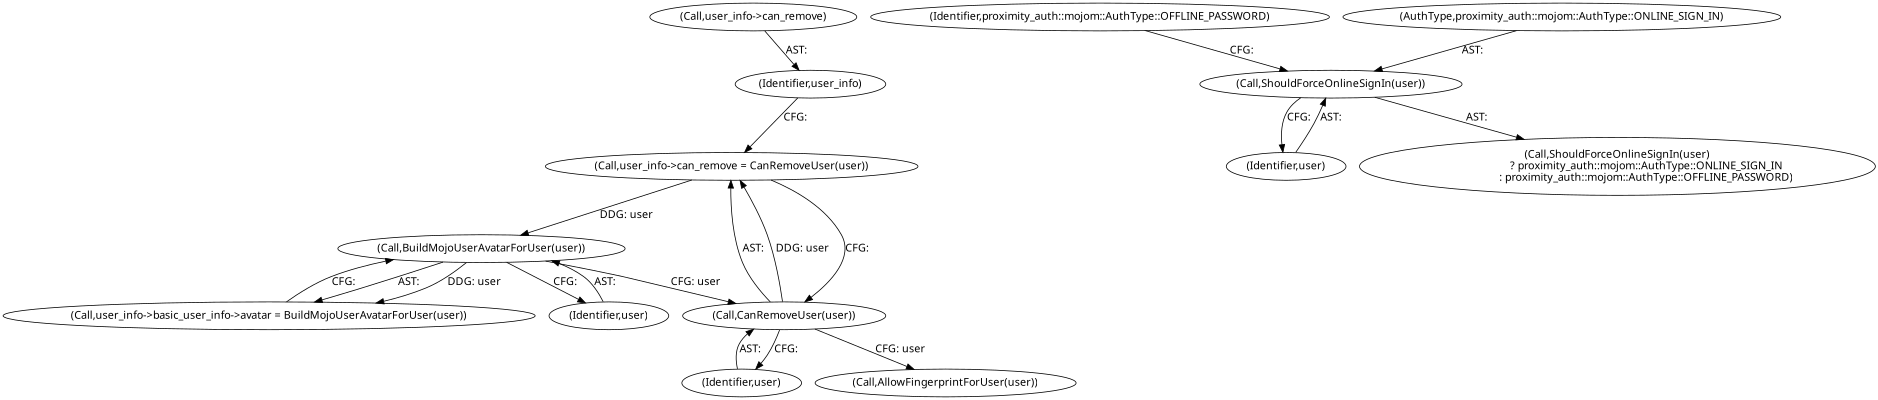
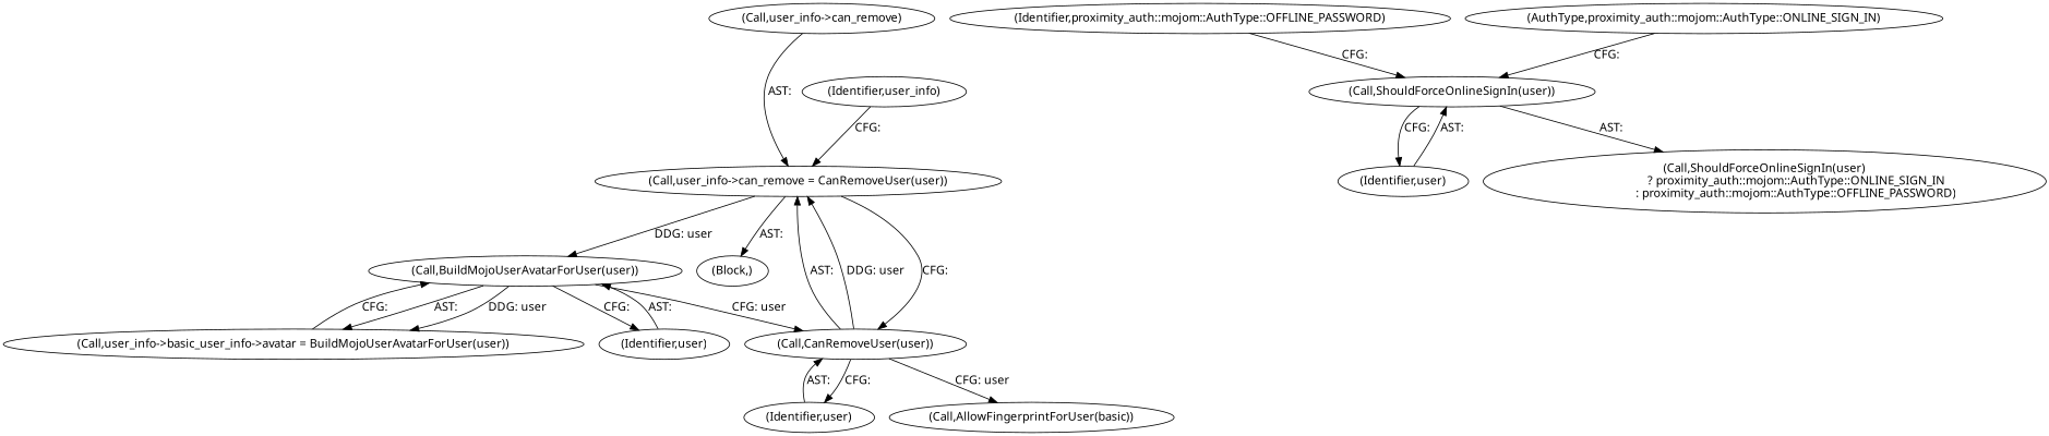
  digraph {
    fontname="Noto Sans"
    node [fontname="Noto Sans"]
    edge [fontname="Noto Sans"]
    n1 [label="(Call,user_info->can_remove = CanRemoveUser(user))"]
    n2 [label="(Call,CanRemoveUser(user))"]
+   n3 [label="(Block,)"]
    n4 [label="(Call,BuildMojoUserAvatarForUser(user))"]
    n5 [label="(Identifier,user)"]
-   n6 [label="(Call,AllowFingerprintForUser(user))"]
+   n6 [label="(Call,AllowFingerprintForUser(basic))"]
    n7 [label="(Identifier,user)"]
    n8 [label="(Call,user_info->basic_user_info->avatar = BuildMojoUserAvatarForUser(user))"]
    n9 [label="(Call,ShouldForceOnlineSignIn(user))"]
    n10 [label="(Identifier,user)"]
    n11 [label="(Call,ShouldForceOnlineSignIn(user)\n                    ? proximity_auth::mojom::AuthType::ONLINE_SIGN_IN\n                    : proximity_auth::mojom::AuthType::OFFLINE_PASSWORD)"]
    n12 [label="(Identifier,user_info)"]
    n13 [label="(Identifier,proximity_auth::mojom::AuthType::OFFLINE_PASSWORD)"]
    n14 [label="(Call,user_info->can_remove)"]
    n15 [label="(AuthType,proximity_auth::mojom::AuthType::ONLINE_SIGN_IN)"]
    n1 -> n2 [label="CFG: "]
+   n1 -> n3 [label="AST: "]
    n1 -> n4 [label="DDG: user"]
    n2 -> n1 [label="AST: "]
    n2 -> n1 [label="DDG: user"]
    n2 -> n5 [label="CFG: "]
    n2 -> n6 [label="CFG: user"]
    n4 -> n2 [label="CFG: user"]
    n4 -> n7 [label="CFG: "]
    n4 -> n8 [label="AST: "]
    n4 -> n8 [label="DDG: user"]
    n5 -> n2 [label="AST: "]
    n7 -> n4 [label="AST: "]
    n8 -> n4 [label="CFG: "]
    n9 -> n10 [label="CFG: "]
    n9 -> n11 [label="AST: "]
    n10 -> n9 [label="AST: "]
    n12 -> n1 [label="CFG: "]
    n13 -> n9 [label="CFG: "]
-   n14 -> n12 [label="AST: "]
-   n15 -> n9 [label="AST: "]
+   n14 -> n1 [label="AST: "]
+   n15 -> n9 [label="CFG: "]
  }
